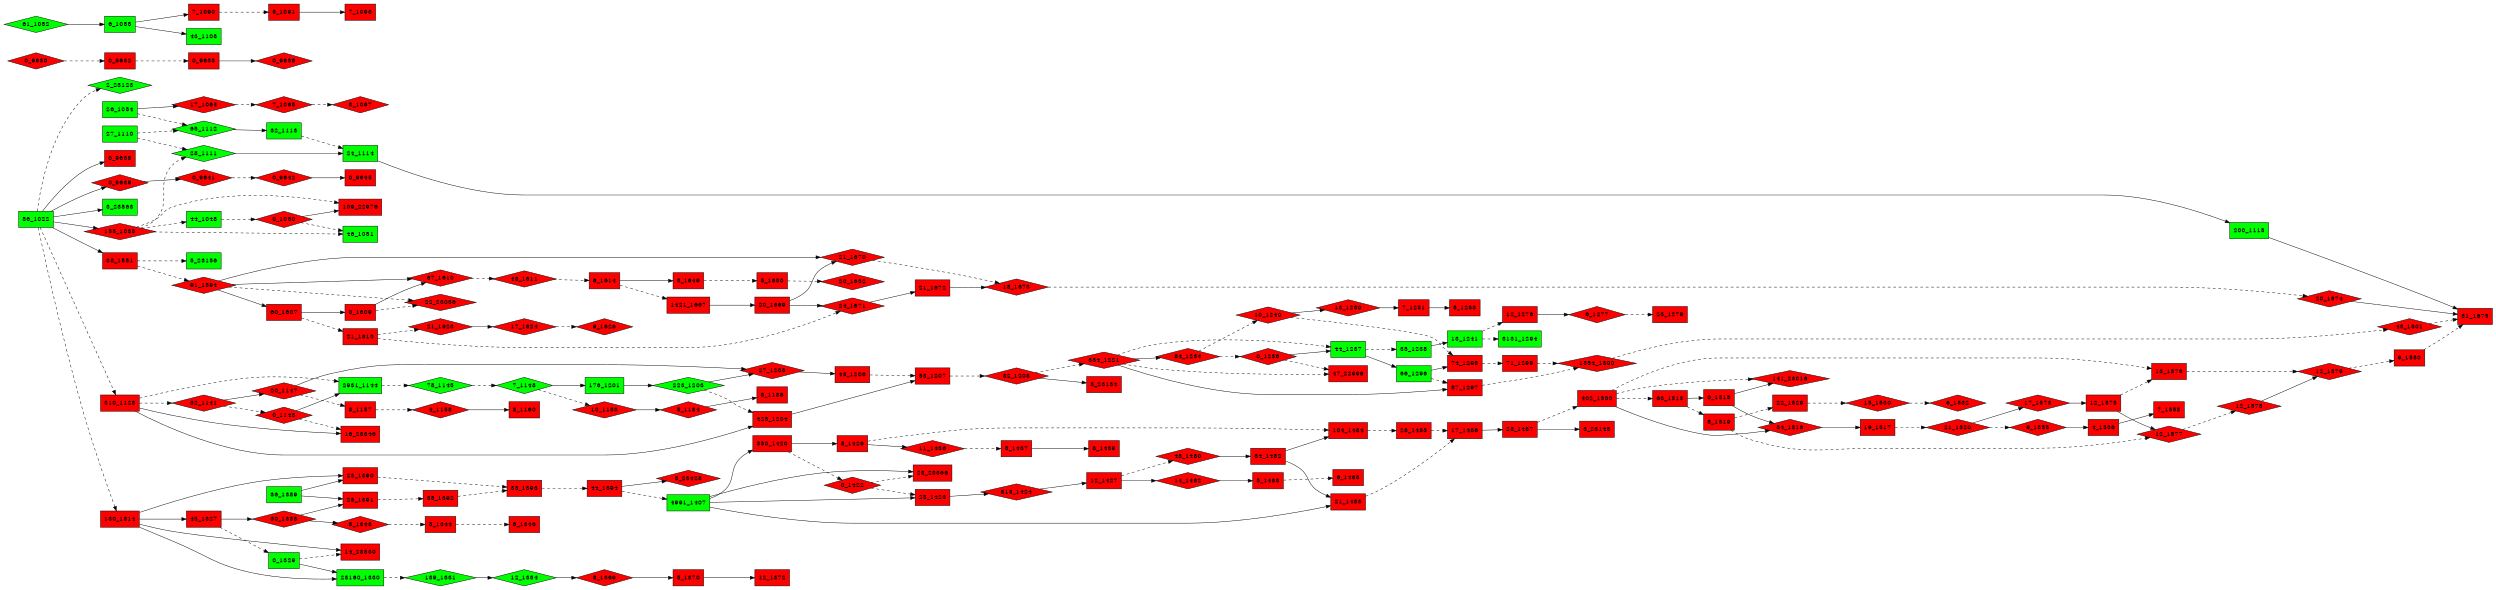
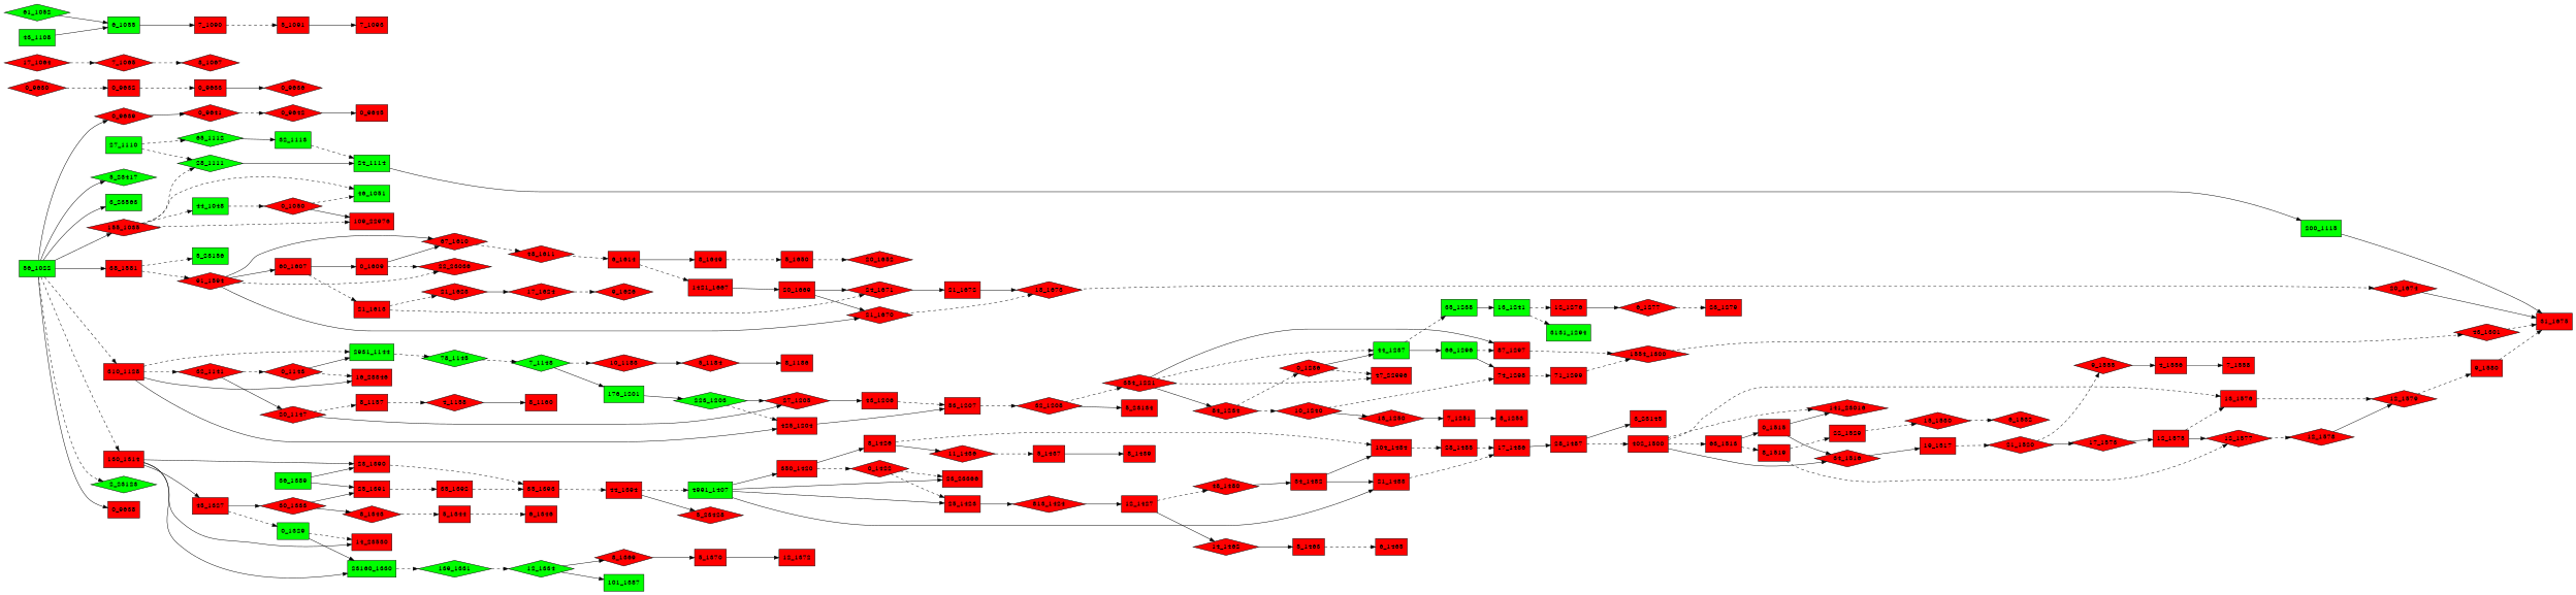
  digraph {
    rankdir=LR
    node [fillcolor=red shape=box style=filled]
    edge [style=dashed]
    "56_1022" [fillcolor=green]
    "155_1035" [shape=diamond]
    "2_23123" [fillcolor=green shape=diamond]
    "310_1128"
    "130_1314"
    "38_1581"
    "0_9638"
    "0_9639" [shape=diamond]
+   "5_23417" [fillcolor=green shape=diamond]
    "3_23563" [fillcolor=green]
    "44_1048" [fillcolor=green]
    "46_1051" [fillcolor=green]
    "109_22976"
    "28_1111" [fillcolor=green shape=diamond]
    "32_1141" [shape=diamond]
    "2931_1144" [fillcolor=green]
    "16_23346"
    "425_1204"
    "45_1327"
    "23160_1330" [fillcolor=green]
    "14_23530"
    "23_1390"
    "91_1594" [shape=diamond]
    "5_23156" [fillcolor=green]
    "0_9641" [shape=diamond]
    "0_1050" [shape=diamond]
    "24_1114" [fillcolor=green]
    "0_1143" [shape=diamond]
    "20_1147" [shape=diamond]
    "78_1145" [fillcolor=green shape=diamond]
    "53_1207"
    "0_1329" [fillcolor=green]
    "30_1333" [shape=diamond]
    "139_1331" [fillcolor=green shape=diamond]
    "35_1393"
    "60_1607"
    "67_1610" [shape=diamond]
    "22_23036" [shape=diamond]
    "21_1670" [shape=diamond]
    "0_9642" [shape=diamond]
    "0_9630" [shape=diamond]
    "0_9632"
    "0_9633"
    "0_9636" [shape=diamond]
-   "26_1054" [fillcolor=green]
    "17_1064" [shape=diamond]
    "65_1112" [fillcolor=green shape=diamond]
    "61_1052" [fillcolor=green shape=diamond]
    "6_1055" [fillcolor=green]
    "200_1115" [fillcolor=green]
    "8_1157"
    "27_1205" [shape=diamond]
    "7_1148" [fillcolor=green shape=diamond]
    "32_1208" [shape=diamond]
    "8_1343" [shape=diamond]
    "25_1391"
    "12_1334" [fillcolor=green shape=diamond]
    "44_1394"
    "0_1609"
    "21_1613"
    "48_1611" [shape=diamond]
    "18_1673" [shape=diamond]
    "0_9645"
    "7_1065" [shape=diamond]
    "32_1113" [fillcolor=green]
    "4_1158" [shape=diamond]
    "43_1206"
    "5_1344"
    "35_1392"
    "21_1623" [shape=diamond]
    "24_1671" [shape=diamond]
    "6_1614"
    "20_1674" [shape=diamond]
    "8_1067" [shape=diamond]
    "8_1160"
    "6_1346"
    "17_1624" [shape=diamond]
    "21_1672"
    "7_1090"
    "43_1108" [fillcolor=green]
    "10_1183" [shape=diamond]
    "176_1201" [fillcolor=green]
    "8_1369" [shape=diamond]
+   "101_1387" [fillcolor=green]
    "9_1626" [shape=diamond]
    "5_1091"
    "5_1184" [shape=diamond]
    "223_1203" [fillcolor=green shape=diamond]
    "5_1370"
    "8_1649"
    "1421_1667"
    "7_1093"
    "27_1110" [fillcolor=green]
    "8_1186"
    "12_1372"
    "36_1389" [fillcolor=green]
    "5_1650"
    "20_1669"
    "20_1652" [shape=diamond]
    "31_1675"
    "354_1221" [shape=diamond]
    "5_23134"
    "4991_1407" [fillcolor=green]
    "5_23428" [shape=diamond]
    "84_1234" [shape=diamond]
    "44_1237" [fillcolor=green]
    "47_22996"
    "87_1297"
    "350_1420"
    "25_1423"
    "23_23366"
    "21_1483"
    "0_1236" [shape=diamond]
    "10_1240" [shape=diamond]
    "35_1238" [fillcolor=green]
    "66_1296" [fillcolor=green]
    "1554_1300" [shape=diamond]
    "0_1422" [shape=diamond]
    "8_1426"
    "813_1424" [shape=diamond]
    "17_1486"
    "13_1250" [shape=diamond]
    "74_1298"
    "13_1241" [fillcolor=green]
    "43_1301" [shape=diamond]
    "11_1436" [shape=diamond]
    "104_1484"
    "12_1427"
    "28_1487"
    "7_1251"
    "71_1299"
    "5_1437"
    "28_1485"
    "8_1253"
    "8_1439"
    "12_1276"
    "3131_1294" [fillcolor=green]
    "14_1462" [shape=diamond]
    "48_1480" [shape=diamond]
    "6_1277" [shape=diamond]
    "5_1463"
    "34_1482"
    "23_1279"
    "6_1465"
    "402_1500"
    "3_23145"
    "63_1513"
    "34_1516" [shape=diamond]
    "141_23016" [shape=diamond]
    "13_1576"
    "0_1515"
    "8_1519"
    "19_1517"
    "12_1579" [shape=diamond]
    "22_1529"
    "12_1577" [shape=diamond]
    "21_1520" [shape=diamond]
    "9_1580"
    "15_1530" [shape=diamond]
    "12_1578" [shape=diamond]
    "6_1532" [shape=diamond]
    "9_1555" [shape=diamond]
    "17_1573" [shape=diamond]
    "4_1556"
    "12_1575"
    "7_1558"
    "56_1022" -> "155_1035" [style=solid]
    "56_1022" -> "2_23123"
    "56_1022" -> "310_1128"
    "56_1022" -> "130_1314"
    "56_1022" -> "38_1581" [style=solid]
    "56_1022" -> "0_9638" [style=solid]
    "56_1022" -> "0_9639" [style=solid]
+   "56_1022" -> "5_23417" [style=solid]
    "56_1022" -> "3_23563" [style=solid]
    "155_1035" -> "44_1048"
    "155_1035" -> "46_1051"
    "155_1035" -> "109_22976"
    "155_1035" -> "28_1111"
    "310_1128" -> "32_1141"
    "310_1128" -> "2931_1144"
    "310_1128" -> "16_23346" [style=solid]
    "310_1128" -> "425_1204" [style=solid]
    "130_1314" -> "45_1327" [style=solid]
    "130_1314" -> "23160_1330" [style=solid]
    "130_1314" -> "14_23530" [style=solid]
    "130_1314" -> "23_1390" [style=solid]
    "38_1581" -> "91_1594"
    "38_1581" -> "5_23156"
    "0_9639" -> "0_9641" [style=solid]
    "44_1048" -> "0_1050"
    "28_1111" -> "24_1114" [style=solid]
    "32_1141" -> "0_1143"
    "32_1141" -> "20_1147" [style=solid]
    "2931_1144" -> "78_1145"
    "425_1204" -> "53_1207" [style=solid]
    "45_1327" -> "0_1329"
    "45_1327" -> "30_1333" [style=solid]
    "23160_1330" -> "139_1331"
    "23_1390" -> "35_1393"
    "91_1594" -> "60_1607" [style=solid]
    "91_1594" -> "67_1610" [style=solid]
    "91_1594" -> "22_23036"
    "91_1594" -> "21_1670" [style=solid]
    "0_9641" -> "0_9642"
    "0_1050" -> "46_1051"
    "0_1050" -> "109_22976" [style=solid]
    "24_1114" -> "200_1115" [style=solid]
    "0_1143" -> "2931_1144" [style=solid]
    "0_1143" -> "16_23346"
    "20_1147" -> "8_1157"
    "20_1147" -> "27_1205" [style=solid]
    "78_1145" -> "7_1148"
    "53_1207" -> "32_1208"
    "0_1329" -> "23160_1330" [style=solid]
    "0_1329" -> "14_23530"
    "30_1333" -> "8_1343" [style=solid]
    "30_1333" -> "25_1391" [style=solid]
-   "139_1331" -> "12_1334" [style=solid]
+   "139_1331" -> "12_1334"
    "35_1393" -> "44_1394"
    "60_1607" -> "0_1609" [style=solid]
    "60_1607" -> "21_1613"
    "67_1610" -> "48_1611"
    "21_1670" -> "18_1673"
    "0_9642" -> "0_9645" [style=solid]
    "0_9630" -> "0_9632"
    "0_9632" -> "0_9633"
    "0_9633" -> "0_9636" [style=solid]
-   "26_1054" -> "17_1064" [style=solid]
-   "26_1054" -> "65_1112"
    "17_1064" -> "7_1065"
    "65_1112" -> "32_1113" [style=solid]
    "61_1052" -> "6_1055" [style=solid]
    "6_1055" -> "7_1090" [style=solid]
-   "6_1055" -> "43_1108" [style=solid]
+   "43_1108" -> "6_1055" [style=solid]
    "200_1115" -> "31_1675" [style=solid]
    "8_1157" -> "4_1158"
    "27_1205" -> "43_1206" [style=solid]
    "7_1148" -> "10_1183"
    "7_1148" -> "176_1201" [style=solid]
    "32_1208" -> "354_1221"
    "32_1208" -> "5_23134" [style=solid]
    "8_1343" -> "5_1344"
    "25_1391" -> "35_1392"
    "12_1334" -> "8_1369" [style=solid]
+   "12_1334" -> "101_1387" [style=solid]
    "44_1394" -> "4991_1407"
    "44_1394" -> "5_23428" [style=solid]
    "0_1609" -> "67_1610" [style=solid]
    "0_1609" -> "22_23036"
    "21_1613" -> "21_1623"
    "21_1613" -> "24_1671"
    "48_1611" -> "6_1614"
    "18_1673" -> "20_1674"
    "7_1065" -> "8_1067"
    "32_1113" -> "24_1114"
    "4_1158" -> "8_1160" [style=solid]
    "43_1206" -> "53_1207"
    "5_1344" -> "6_1346"
    "35_1392" -> "35_1393"
    "21_1623" -> "17_1624" [style=solid]
    "24_1671" -> "21_1672" [style=solid]
    "6_1614" -> "8_1649" [style=solid]
    "6_1614" -> "1421_1667"
    "20_1674" -> "31_1675" [style=solid]
    "17_1624" -> "9_1626"
    "21_1672" -> "18_1673" [style=solid]
    "7_1090" -> "5_1091"
    "10_1183" -> "5_1184" [style=solid]
    "176_1201" -> "223_1203" [style=solid]
    "8_1369" -> "5_1370" [style=solid]
    "5_1091" -> "7_1093" [style=solid]
    "5_1184" -> "8_1186" [style=solid]
    "223_1203" -> "425_1204"
    "223_1203" -> "27_1205" [style=solid]
    "5_1370" -> "12_1372" [style=solid]
    "8_1649" -> "5_1650"
    "1421_1667" -> "20_1669" [style=solid]
    "27_1110" -> "28_1111"
    "27_1110" -> "65_1112"
    "36_1389" -> "23_1390" [style=solid]
    "36_1389" -> "25_1391" [style=solid]
    "5_1650" -> "20_1652"
    "20_1669" -> "21_1670" [style=solid]
    "20_1669" -> "24_1671" [style=solid]
    "354_1221" -> "84_1234" [style=solid]
    "354_1221" -> "44_1237"
    "354_1221" -> "47_22996"
    "354_1221" -> "87_1297" [style=solid]
    "4991_1407" -> "350_1420" [style=solid]
    "4991_1407" -> "25_1423" [style=solid]
    "4991_1407" -> "23_23366" [style=solid]
    "4991_1407" -> "21_1483" [style=solid]
    "84_1234" -> "0_1236"
    "84_1234" -> "10_1240"
    "44_1237" -> "35_1238"
    "44_1237" -> "66_1296" [style=solid]
    "87_1297" -> "1554_1300"
    "350_1420" -> "0_1422"
    "350_1420" -> "8_1426" [style=solid]
    "25_1423" -> "813_1424" [style=solid]
    "21_1483" -> "17_1486"
    "0_1236" -> "44_1237" [style=solid]
    "0_1236" -> "47_22996"
    "10_1240" -> "13_1250" [style=solid]
    "10_1240" -> "74_1298"
    "35_1238" -> "13_1241" [style=solid]
    "66_1296" -> "87_1297"
    "66_1296" -> "74_1298" [style=solid]
    "1554_1300" -> "43_1301"
    "0_1422" -> "25_1423"
    "0_1422" -> "23_23366"
    "8_1426" -> "11_1436" [style=solid]
    "8_1426" -> "104_1484"
    "813_1424" -> "12_1427" [style=solid]
    "17_1486" -> "28_1487" [style=solid]
    "13_1250" -> "7_1251" [style=solid]
    "74_1298" -> "71_1299"
    "13_1241" -> "12_1276"
    "13_1241" -> "3131_1294"
    "43_1301" -> "31_1675"
    "11_1436" -> "5_1437"
    "104_1484" -> "28_1485"
    "12_1427" -> "14_1462" [style=solid]
    "12_1427" -> "48_1480"
    "28_1487" -> "402_1500"
    "28_1487" -> "3_23145" [style=solid]
    "7_1251" -> "8_1253" [style=solid]
    "71_1299" -> "1554_1300"
    "5_1437" -> "8_1439" [style=solid]
    "28_1485" -> "17_1486"
    "12_1276" -> "6_1277" [style=solid]
    "14_1462" -> "5_1463" [style=solid]
    "48_1480" -> "34_1482" [style=solid]
    "6_1277" -> "23_1279"
    "5_1463" -> "6_1465"
    "34_1482" -> "21_1483" [style=solid]
    "34_1482" -> "104_1484" [style=solid]
    "402_1500" -> "63_1513"
    "402_1500" -> "34_1516" [style=solid]
    "402_1500" -> "141_23016"
    "402_1500" -> "13_1576"
    "63_1513" -> "0_1515" [style=solid]
    "63_1513" -> "8_1519"
    "34_1516" -> "19_1517" [style=solid]
    "13_1576" -> "12_1579"
    "0_1515" -> "34_1516" [style=solid]
    "0_1515" -> "141_23016" [style=solid]
    "8_1519" -> "22_1529"
    "8_1519" -> "12_1577"
    "19_1517" -> "21_1520"
    "12_1579" -> "9_1580"
    "22_1529" -> "15_1530"
    "12_1577" -> "12_1578"
    "21_1520" -> "9_1555"
    "21_1520" -> "17_1573" [style=solid]
    "9_1580" -> "31_1675"
    "15_1530" -> "6_1532"
    "12_1578" -> "12_1579" [style=solid]
    "9_1555" -> "4_1556" [style=solid]
    "17_1573" -> "12_1575" [style=solid]
    "4_1556" -> "7_1558" [style=solid]
    "12_1575" -> "13_1576"
    "12_1575" -> "12_1577" [style=solid]
  }
